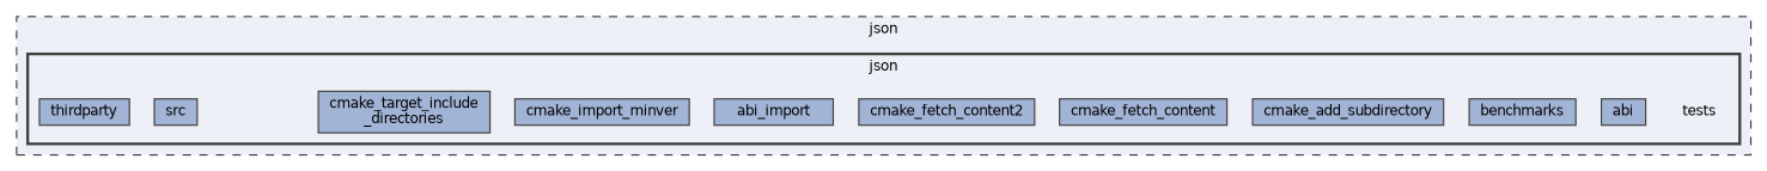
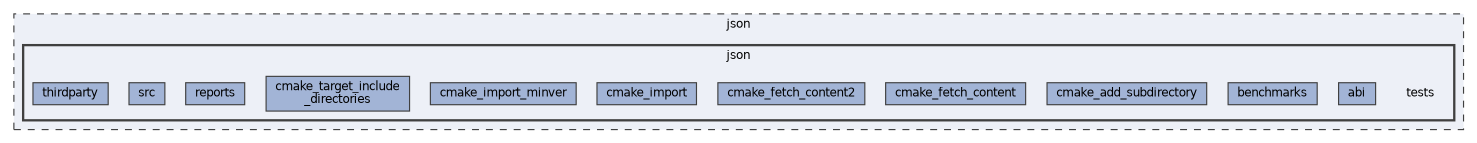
  digraph {
    compound=true
    node [fontname=Helvetica fontsize=10 shape=box color=grey25 fillcolor="#a2b4d6" style=filled]
    n1 [height=0.2 label=tests shape=plaintext width=0.4 color="" fillcolor="" style=""]
    n2 [height=0.2 label=abi width=0.4]
    n3 [height=0.2 label=benchmarks width=0.4]
    n4 [height=0.2 label=cmake_add_subdirectory width=0.4]
    n5 [height=0.2 label=cmake_fetch_content width=0.4]
    n6 [height=0.2 label=cmake_fetch_content2 width=0.4]
-   n7 [height=0.2 label=abi_import width=0.4]
+   n7 [height=0.2 label=cmake_import width=0.4]
    n8 [height=0.2 label=cmake_import_minver width=0.4]
    n9 [height=0.2 label="cmake_target_include\l_directories" width=0.4]
+   n10 [height=0.2 label=reports width=0.4]
    n11 [height=0.2 label=src width=0.4]
    n12 [height=0.2 label=thirdparty width=0.4]
    subgraph cluster_1 {
      bgcolor="#edf0f7"
      fontname=Helvetica
      fontsize=10
      label=json
      pencolor=grey25
      style="filled,dashed"
      subgraph cluster_2 {
        bgcolor="#edf0f7"
        fontname=Helvetica
        fontsize=10
        pencolor=grey25
        style="filled,bold"
        n1
        n2
        n3
        n4
        n5
        n6
        n7
        n8
        n9
+       n10
        n11
        n12
      }
    }
  }
